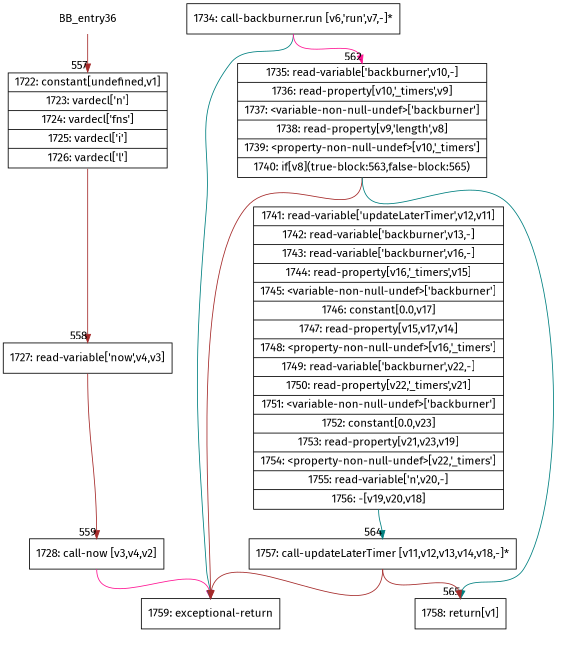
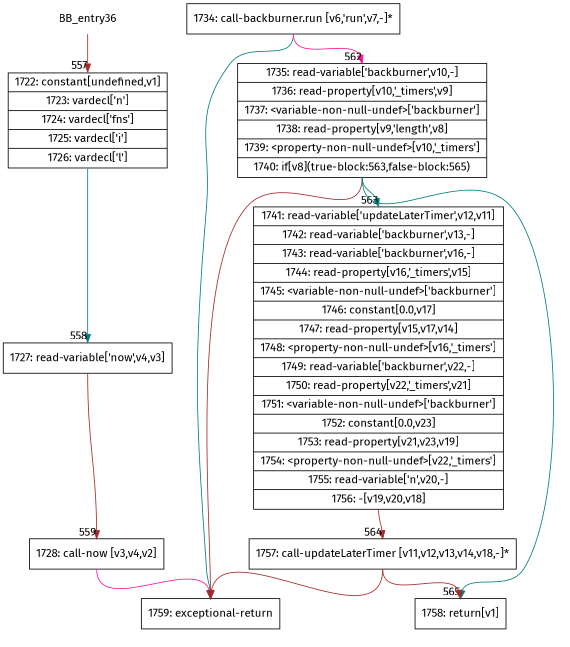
  digraph {
    fontname="Fira Sans"
    rankdir=TD
    node [fontname="Fira Sans" shape=record]
    edge [color=brown fontname="Fira Sans" headport=n tailport=s]
    n1 [label=BB_entry36 shape=none]
    n2 [label="{1722: constant[undefined,v1]|1723: vardecl['n']|1724: vardecl['fns']|1725: vardecl['i']|1726: vardecl['l']}"]
    n3 [label="{1727: read-variable['now',v4,v3]}"]
    n4 [label="{1728: call-now [v3,v4,v2]}"]
    n5 [label="{1759: exceptional-return}"]
    n6 [label="{1734: call-backburner.run [v6,'run',v7,-]*}"]
    n7 [label="{1735: read-variable['backburner',v10,-]|1736: read-property[v10,'_timers',v9]|1737: \<variable-non-null-undef\>['backburner']|1738: read-property[v9,'length',v8]|1739: \<property-non-null-undef\>[v10,'_timers']|1740: if[v8](true-block:563,false-block:565)}"]
    n8 [label="{1741: read-variable['updateLaterTimer',v12,v11]|1742: read-variable['backburner',v13,-]|1743: read-variable['backburner',v16,-]|1744: read-property[v16,'_timers',v15]|1745: \<variable-non-null-undef\>['backburner']|1746: constant[0.0,v17]|1747: read-property[v15,v17,v14]|1748: \<property-non-null-undef\>[v16,'_timers']|1749: read-variable['backburner',v22,-]|1750: read-property[v22,'_timers',v21]|1751: \<variable-non-null-undef\>['backburner']|1752: constant[0.0,v23]|1753: read-property[v21,v23,v19]|1754: \<property-non-null-undef\>[v22,'_timers']|1755: read-variable['n',v20,-]|1756: -[v19,v20,v18]}"]
    n9 [label="{1758: return[v1]}"]
    n10 [label="{1757: call-updateLaterTimer [v11,v12,v13,v14,v18,-]*}"]
    n1 -> n2 [headlabel="    557"]
-   n2 -> n3 [headlabel="      558"]
+   n2 -> n3 [color=teal headlabel="      558"]
    n3 -> n4 [headlabel="      559"]
    n4 -> n5 [color=deeppink]
    n6 -> n5 [color=teal]
    n6 -> n7 [color=deeppink headlabel="      562"]
    n7 -> n5
+   n7 -> n8 [color=teal headlabel="      563"]
    n7 -> n9 [color=teal headlabel="      565"]
-   n8 -> n10 [color=teal headlabel="      564"]
+   n8 -> n10 [headlabel="      564"]
    n10 -> n5
    n10 -> n9
  }
